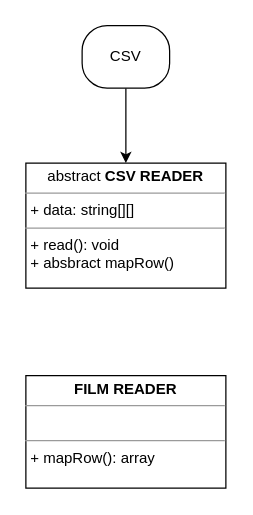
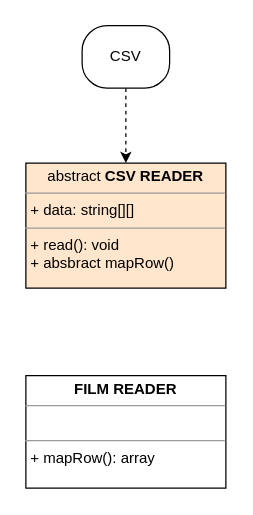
  <mxCell id="0" />
  <mxCell id="1" parent="0" />
- <mxCell id="2" value="&lt;p style=&quot;margin: 0px ; margin-top: 4px ; text-align: center&quot;&gt;abstract&lt;b&gt; CSV READER&lt;/b&gt;&lt;/p&gt;&lt;hr size=&quot;1&quot;&gt;&lt;p style=&quot;margin: 0px ; margin-left: 4px&quot;&gt;+ data: string[][]&lt;/p&gt;&lt;hr size=&quot;1&quot;&gt;&lt;p style=&quot;margin: 0px ; margin-left: 4px&quot;&gt;+ read(): void&lt;/p&gt;&lt;p style=&quot;margin: 0px ; margin-left: 4px&quot;&gt;+ absbract mapRow()&lt;/p&gt;" style="verticalAlign=top;align=left;overflow=fill;fontSize=12;fontFamily=Helvetica;html=1;" vertex="1" parent="1"><mxGeometry x="20" y="130" width="160" height="100" as="geometry" /></mxCell>
- <mxCell id="3" style="edgeStyle=orthogonalEdgeStyle;rounded=0;orthogonalLoop=1;jettySize=auto;html=1;" edge="1" parent="1" source="4" target="2"><mxGeometry relative="1" as="geometry" /></mxCell>
+ <mxCell id="2" value="&lt;p style=&quot;margin: 0px ; margin-top: 4px ; text-align: center&quot;&gt;abstract&lt;b&gt; CSV READER&lt;/b&gt;&lt;/p&gt;&lt;hr size=&quot;1&quot;&gt;&lt;p style=&quot;margin: 0px ; margin-left: 4px&quot;&gt;+ data: string[][]&lt;/p&gt;&lt;hr size=&quot;1&quot;&gt;&lt;p style=&quot;margin: 0px ; margin-left: 4px&quot;&gt;+ read(): void&lt;/p&gt;&lt;p style=&quot;margin: 0px ; margin-left: 4px&quot;&gt;+ absbract mapRow()&lt;/p&gt;" style="verticalAlign=top;align=left;overflow=fill;fontSize=12;fontFamily=Helvetica;html=1;fillColor=#ffe6cc;" vertex="1" parent="1"><mxGeometry x="20" y="130" width="160" height="100" as="geometry" /></mxCell>
+ <mxCell id="3" style="edgeStyle=orthogonalEdgeStyle;rounded=0;orthogonalLoop=1;jettySize=auto;html=1;dashed=1;" edge="1" parent="1" source="4" target="2"><mxGeometry relative="1" as="geometry" /></mxCell>
  <mxCell id="4" value="CSV" style="rounded=1;whiteSpace=wrap;html=1;arcSize=40;fontColor=rgb(0, 0, 0);fillColor=rgb(255, 255, 255);strokeColor=rgb(0, 0, 0);fontFamily=Helvetica;fontSize=12;align=center;" vertex="1" parent="1"><mxGeometry x="65" y="20" width="70" height="50" as="geometry" /></mxCell>
  <mxCell id="5" value="&lt;p style=&quot;margin: 0px ; margin-top: 4px ; text-align: center&quot;&gt;&lt;b&gt;FILM READER&lt;/b&gt;&lt;/p&gt;&lt;hr size=&quot;1&quot;&gt;&lt;p style=&quot;margin: 0px ; margin-left: 4px&quot;&gt;&lt;br&gt;&lt;/p&gt;&lt;hr size=&quot;1&quot;&gt;&lt;p style=&quot;margin: 0px ; margin-left: 4px&quot;&gt;+ mapRow(): array&lt;/p&gt;" style="verticalAlign=top;align=left;overflow=fill;fontSize=12;fontFamily=Helvetica;html=1;" vertex="1" parent="1"><mxGeometry x="20" y="300" width="160" height="90" as="geometry" /></mxCell>
